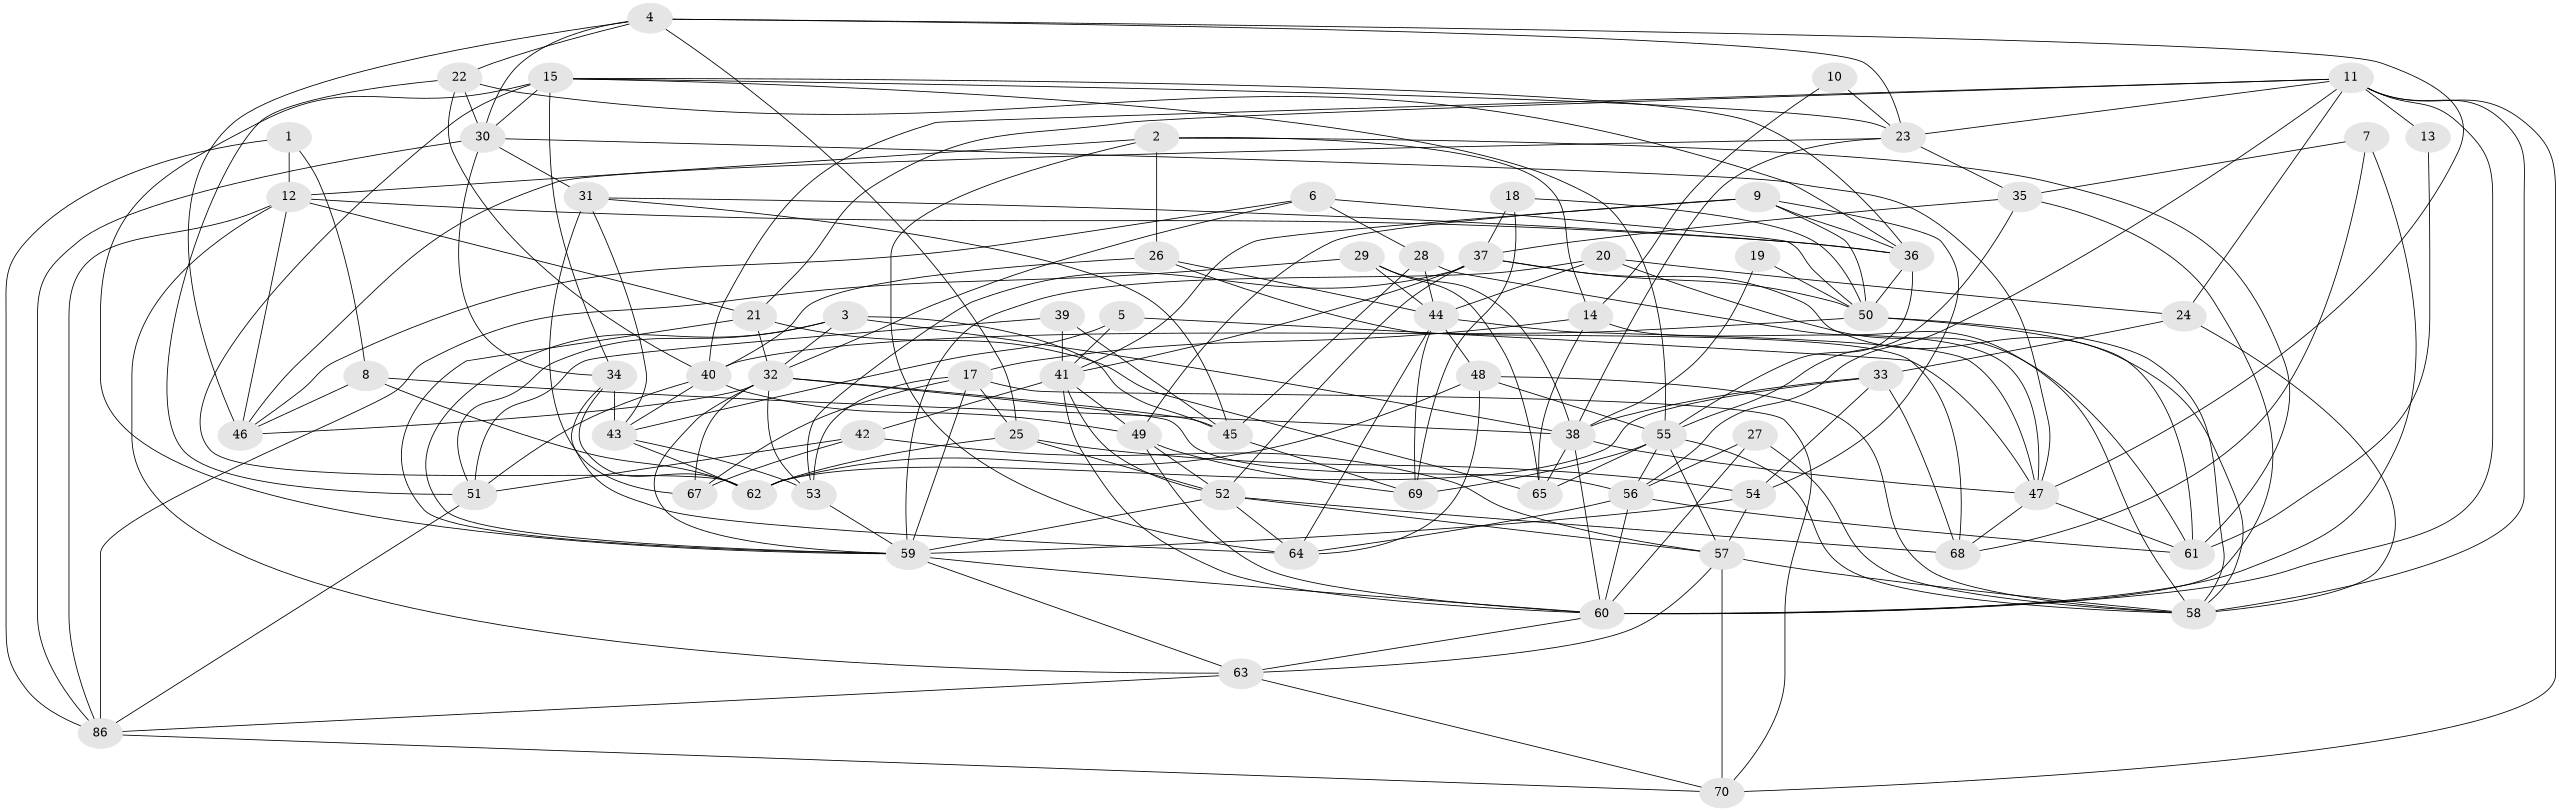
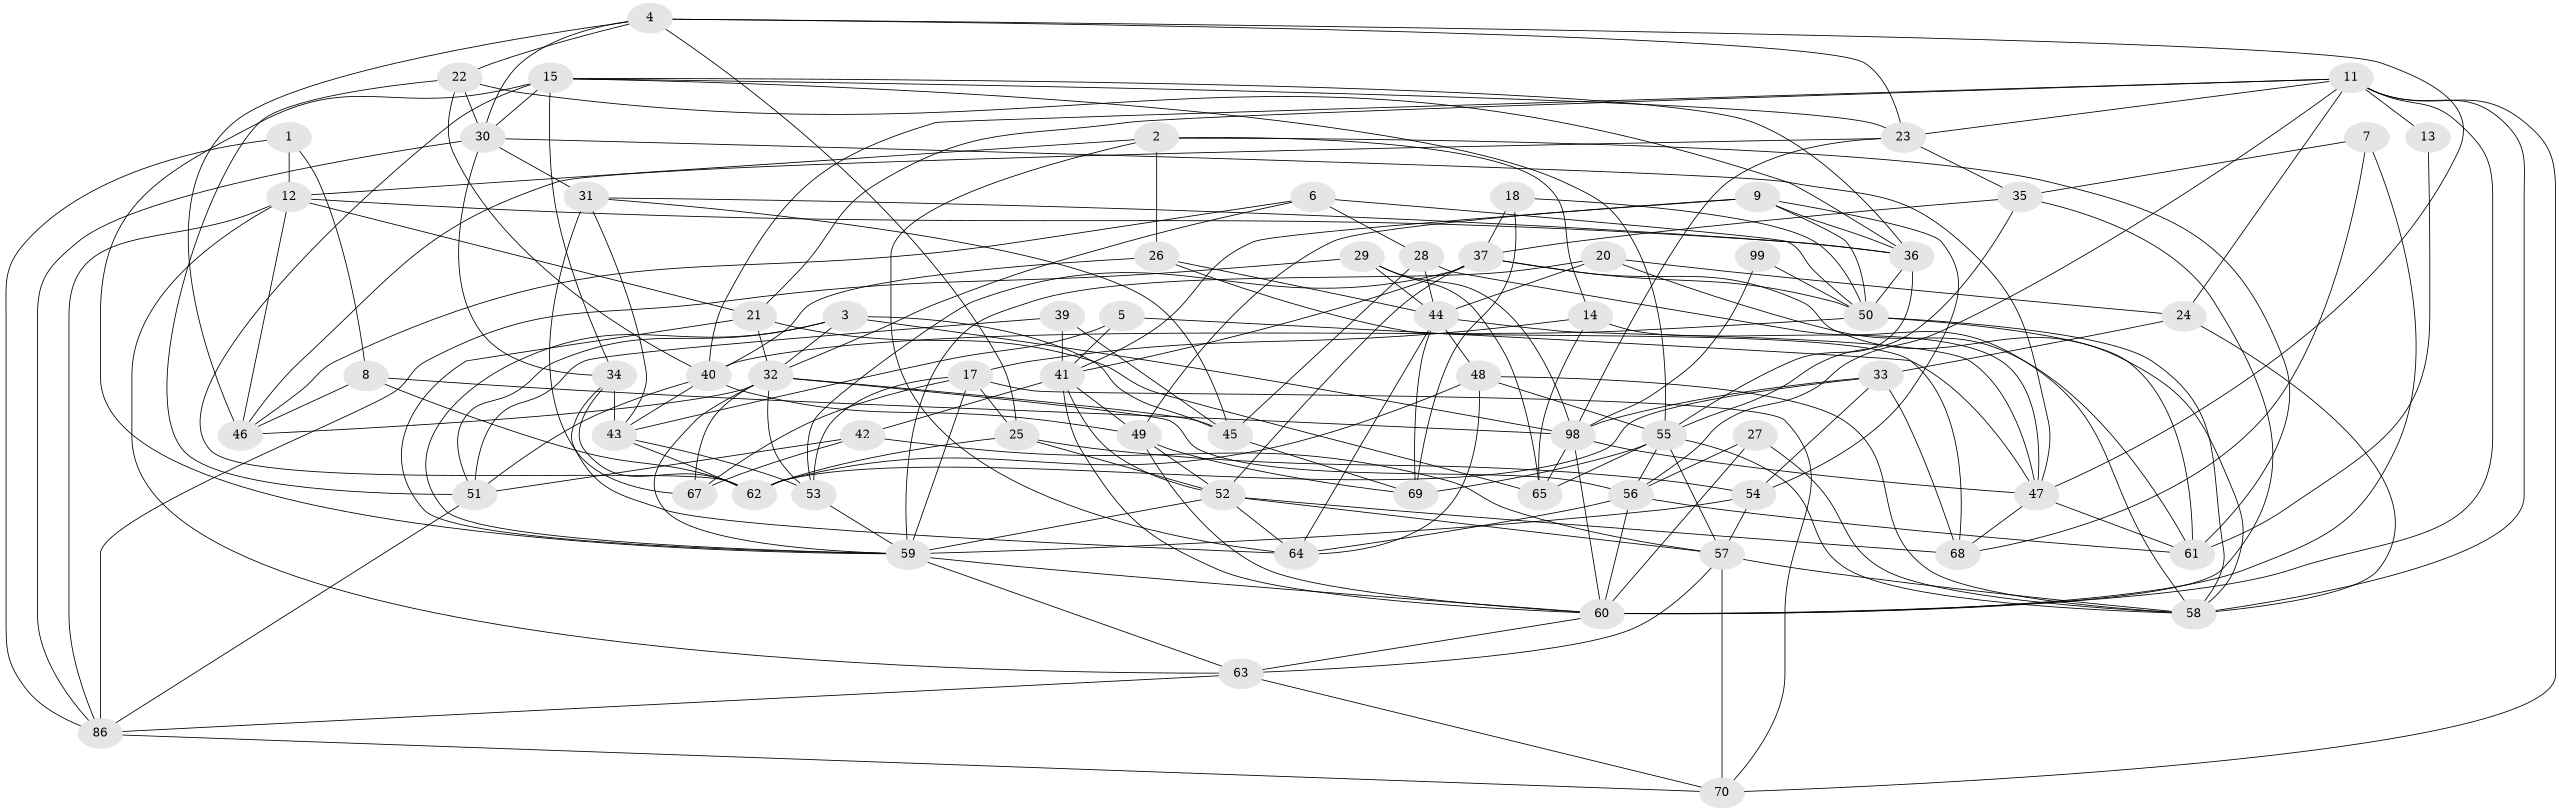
  graph {
    node [color=gray90 style=filled]
    edge [weight=1.0]
    1
    8
    12
    n4 [label=86]
-   38
+   38 [label=98]
    46
    62
    36
    21
    63
    70
    2
    14
    26
    61
    64
    47
    17
    65
    68
    40
    44
    3
    32
    45
    51
    59
    56
    53
    67
    60
    69
    4
    22
    23
    25
    30
    35
    54
    52
    34
    31
    5
    41
    43
    49
    42
    6
    28
    50
    58
    7
    55
    37
    9
    57
-   10
    11
    13
    24
    33
    15
    18
-   19
+   19 [label=99]
    20
    48
    27
    29
    39
    1 -- 8
    1 -- 12
    1 -- n4
    8 -- 38
    8 -- 46
    8 -- 62
    12 -- n4
    12 -- 46
    12 -- 36
    12 -- 21
    12 -- 63
    n4 -- 70
    38 -- 47
    38 -- 65
    38 -- 60
    36 -- 50
    36 -- 55
    21 -- 65
    21 -- 32
    21 -- 59
    63 -- n4
    63 -- 70
    2 -- 12
    2 -- 14
    2 -- 26
    2 -- 61
    2 -- 64
    14 -- 47
    14 -- 17
    14 -- 65
    26 -- 68
    26 -- 40
    26 -- 44
    47 -- 61
    47 -- 68
    17 -- 70
    17 -- 59
    17 -- 53
    17 -- 67
    17 -- 25
    40 -- 51
    40 -- 43
    40 -- 49
    44 -- 64
    44 -- 47
    44 -- 69
    44 -- 48
    3 -- 38
    3 -- 32
    3 -- 45
    3 -- 51
    3 -- 59
    32 -- 46
    32 -- 45
    32 -- 59
    32 -- 56 [weight=2.0]
    32 -- 53
    32 -- 67
    45 -- 69
    51 -- n4
    59 -- 63
    59 -- 60
    56 -- 61
    56 -- 64
    56 -- 60
    53 -- 59
    60 -- 63
    4 -- 46
    4 -- 47
    4 -- 22
    4 -- 23
    4 -- 25
    4 -- 30
    22 -- 36
    22 -- 40
    22 -- 51
    22 -- 30
    23 -- 38
    23 -- 46
    23 -- 35
    25 -- 62
    25 -- 54
    25 -- 52
    30 -- n4
    30 -- 47
    30 -- 34
    30 -- 31
    35 -- 60
    35 -- 55
    35 -- 37
    54 -- 59
    54 -- 57
    52 -- 64
    52 -- 68
    52 -- 59
    52 -- 57
    34 -- 62
    34 -- 64
    34 -- 43
    31 -- 36
    31 -- 45
    31 -- 67
    31 -- 43
    5 -- 47
    5 -- 41
    5 -- 43
    41 -- 60
    41 -- 52
    41 -- 49
    41 -- 42
    43 -- 62
    43 -- 53
    49 -- 60
    49 -- 69
    49 -- 52
    42 -- 51 [weight=2.0]
    42 -- 67
    42 -- 57
    6 -- 46
    6 -- 32
    6 -- 28
    6 -- 50
    28 -- 44
    28 -- 45
    28 -- 58
    50 -- 61
    50 -- 40
    50 -- 58
    7 -- 68
    7 -- 60
    7 -- 35
    55 -- 65
    55 -- 56
    55 -- 69
    55 -- 58
    55 -- 57
    37 -- 53
    37 -- 52
    37 -- 41
    37 -- 50
    37 -- 58
    9 -- 36
    9 -- 54
    9 -- 41
    9 -- 49
    9 -- 50
    57 -- 63
    57 -- 70
    57 -- 58
-   10 -- 14
-   10 -- 23
    11 -- 21
    11 -- 70
    11 -- 40
    11 -- 56
    11 -- 60
    11 -- 23
    11 -- 58 [weight=2.0]
    11 -- 13
    11 -- 24
    13 -- 61
    24 -- 58
    24 -- 33
    33 -- 38
    33 -- 62
    33 -- 68
    33 -- 54
    15 -- 62
    15 -- 36
    15 -- 59
    15 -- 23
    15 -- 30
    15 -- 34
    15 -- 55
    18 -- 69
    18 -- 50
    18 -- 37
    19 -- 38
    19 -- 50
    20 -- 61
    20 -- 44
    20 -- 59
    20 -- 24
    48 -- 62
    48 -- 64
    48 -- 58
    48 -- 55 [weight=2.0]
    27 -- 56 [weight=2.0]
    27 -- 60
    27 -- 58
    29 -- n4
    29 -- 38
    29 -- 65
    29 -- 44
    39 -- 45
    39 -- 51
    39 -- 41
  }
